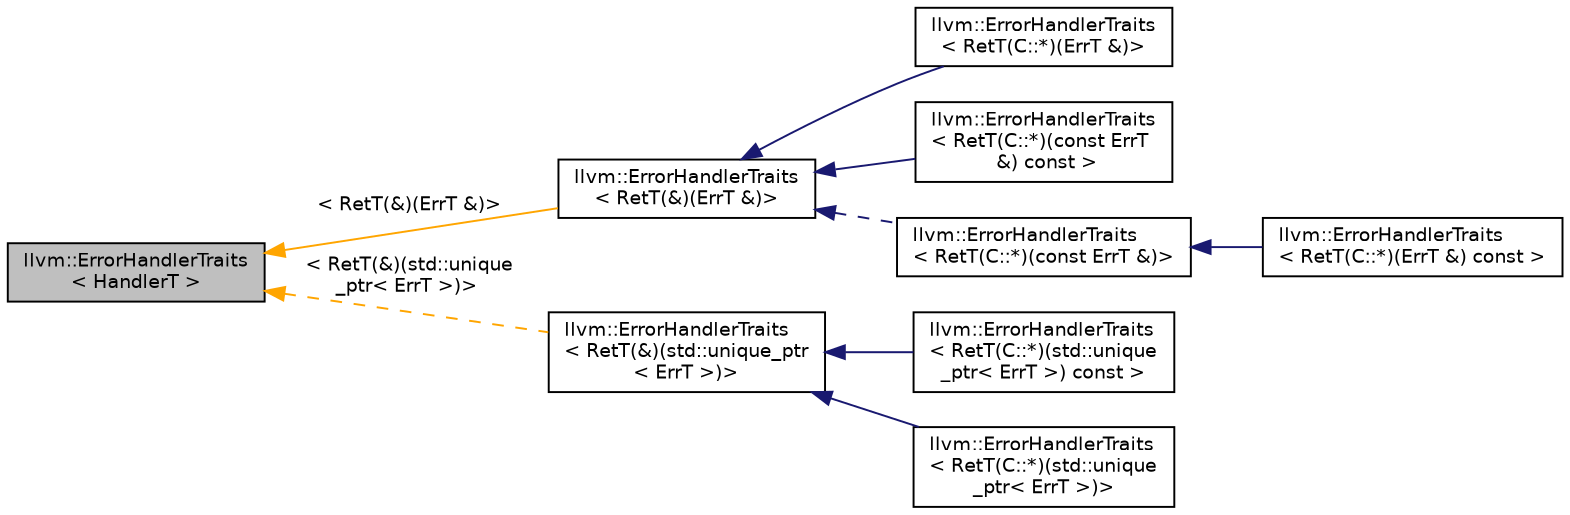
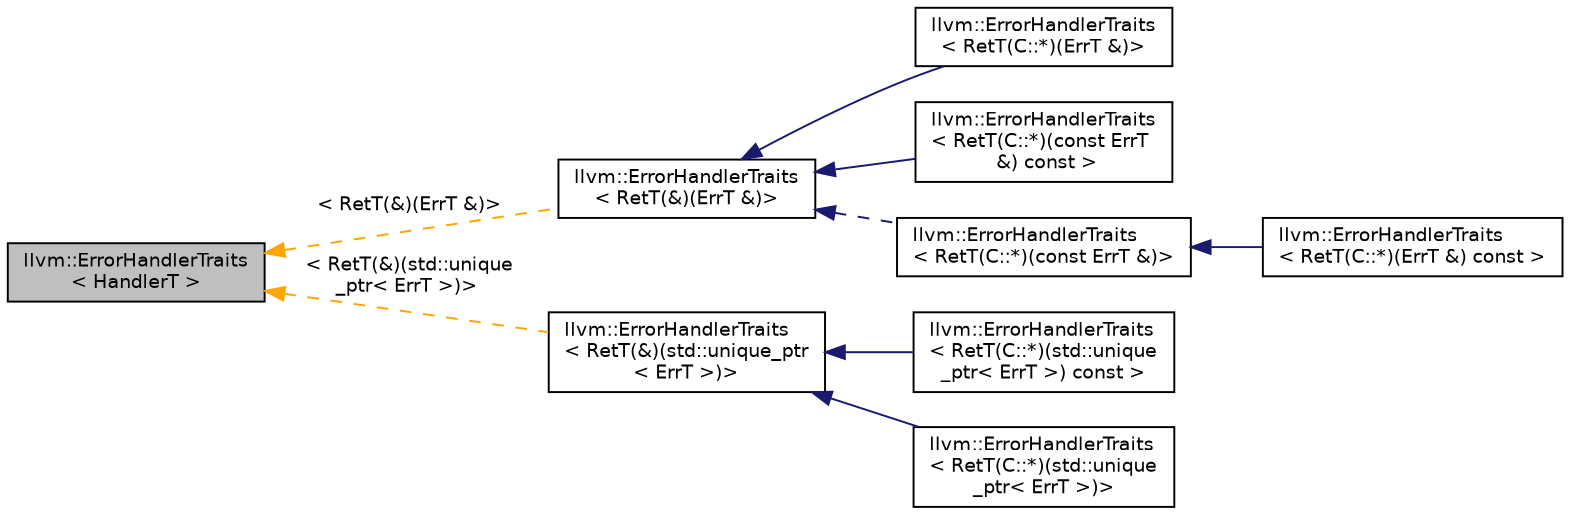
  digraph {
    rankdir=LR
    node [color=black fontname=Helvetica fontsize=10 shape=box]
    edge [color=midnightblue dir=back fontname=Helvetica fontsize=10 labelfontname=Helvetica labelfontsize=10 style=solid]
    n1 [fillcolor=grey75 fontcolor=black height=0.2 label="llvm::ErrorHandlerTraits\l\< HandlerT \>" style=filled width=0.4]
    n2 [height=0.2 label="llvm::ErrorHandlerTraits\l\< RetT(&)(ErrT &)\>" width=0.4]
    n3 [height=0.2 label="llvm::ErrorHandlerTraits\l\< RetT(&)(std::unique_ptr\l\< ErrT \>)\>" width=0.4]
    n4 [height=0.2 label="llvm::ErrorHandlerTraits\l\< RetT(C::*)(ErrT &)\>" width=0.4]
    n5 [height=0.2 label="llvm::ErrorHandlerTraits\l\< RetT(C::*)(const ErrT\l &) const \>" width=0.4]
    n6 [height=0.2 label="llvm::ErrorHandlerTraits\l\< RetT(C::*)(const ErrT &)\>" width=0.4]
    n7 [height=0.2 label="llvm::ErrorHandlerTraits\l\< RetT(C::*)(std::unique\l_ptr\< ErrT \>) const \>" width=0.4]
    n8 [height=0.2 label="llvm::ErrorHandlerTraits\l\< RetT(C::*)(std::unique\l_ptr\< ErrT \>)\>" width=0.4]
    n9 [height=0.2 label="llvm::ErrorHandlerTraits\l\< RetT(C::*)(ErrT &) const \>" width=0.4]
-   n1 -> n2 [color=orange label=" \< RetT(&)(ErrT &)\>"]
+   n1 -> n2 [color=orange label=" \< RetT(&)(ErrT &)\>" style=dashed]
    n1 -> n3 [color=orange label=" \< RetT(&)(std::unique\l_ptr\< ErrT \>)\>" style=dashed]
    n2 -> n4
    n2 -> n5
    n2 -> n6 [style=dashed]
    n3 -> n7
    n3 -> n8
    n6 -> n9
  }
